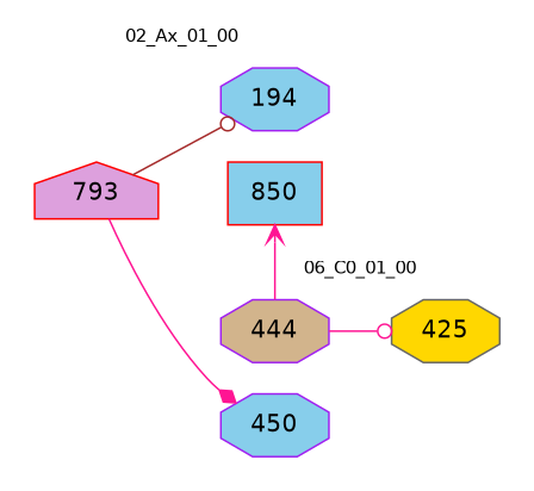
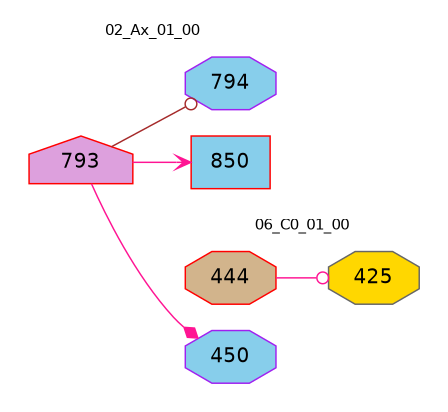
  digraph {
    fontname="DejaVu Sans"
    rankdir=LR
    node [color=purple fillcolor=skyblue fontname="DejaVu Sans" shape=octagon style=filled]
    edge [arrowhead=odot color=deeppink fontname="DejaVu Sans"]
    n1 [color=red fillcolor=plum label=793 shape=house]
    n2 [color=red label=850 shape=box]
-   n3 [label=194]
-   n4 [fillcolor=tan label=444]
+   n3 [label=794]
+   n4 [color=red fillcolor=tan label=444]
    n5 [color=gray40 fillcolor=gold label=425]
    n6 [label=450]
    subgraph cluster_1 {
      color=white
      fontsize=10
      label="02_Ax_01_00"
      n1
      n2
      n3
    }
    subgraph cluster_2 {
      color=white
      fontsize=10
      label="06_C0_01_00"
      n4
      n5
      n6
    }
-   n4 -> n2 [arrowhead=vee]
+   n1 -> n2 [arrowhead=vee]
    n1 -> n3 [color=brown]
    n1 -> n6 [arrowhead=diamond]
    n4 -> n5
  }
